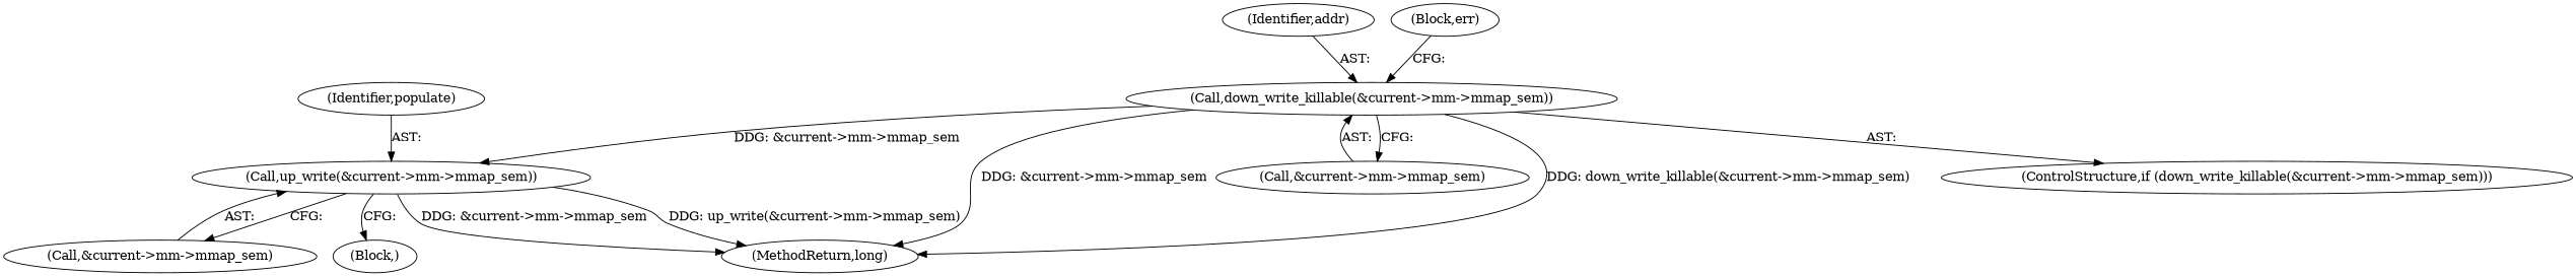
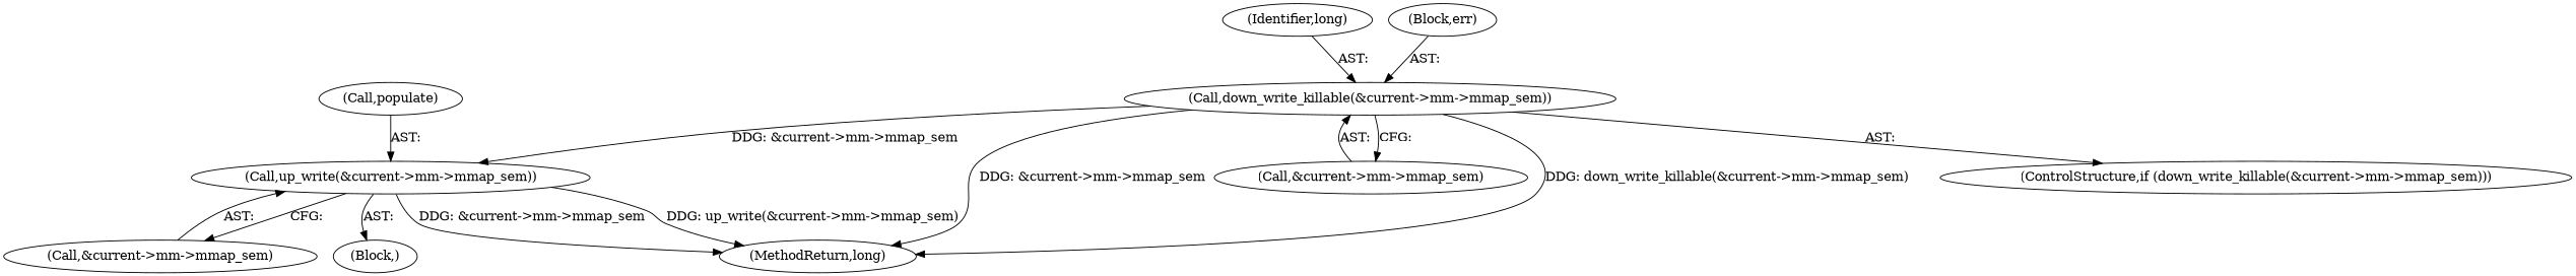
  digraph {
    fontname="DejaVu Serif"
    node [fontname="DejaVu Serif"]
    edge [fontname="DejaVu Serif"]
    n1 [label="(Call,down_write_killable(&current->mm->mmap_sem))"]
    n2 [label="(Call,up_write(&current->mm->mmap_sem))"]
    n3 [label="(Call,&current->mm->mmap_sem)"]
    n4 [label="(MethodReturn,long)"]
    n5 [label="(ControlStructure,if (down_write_killable(&current->mm->mmap_sem)))"]
    n6 [label="(Block,)"]
    n7 [label="(Call,&current->mm->mmap_sem)"]
-   n8 [label="(Identifier,addr)"]
-   n9 [label="(Identifier,populate)"]
+   n8 [label="(Identifier,long)"]
+   n9 [label="(Call,populate)"]
    n10 [label="(Block,err)"]
    n1 -> n2 [label="DDG: &current->mm->mmap_sem"]
    n1 -> n3 [label="CFG: "]
    n1 -> n4 [label="DDG: down_write_killable(&current->mm->mmap_sem)"]
    n1 -> n4 [label="DDG: &current->mm->mmap_sem"]
    n1 -> n5 [label="AST: "]
    n2 -> n4 [label="DDG: &current->mm->mmap_sem"]
    n2 -> n4 [label="DDG: up_write(&current->mm->mmap_sem)"]
-   n2 -> n6 [label="CFG: "]
+   n2 -> n6 [label="AST: "]
    n2 -> n7 [label="CFG: "]
    n3 -> n1 [label="AST: "]
    n7 -> n2 [label="AST: "]
    n8 -> n1 [label="AST: "]
    n9 -> n2 [label="AST: "]
-   n10 -> n1 [label="CFG: "]
+   n10 -> n1 [label="AST: "]
  }
